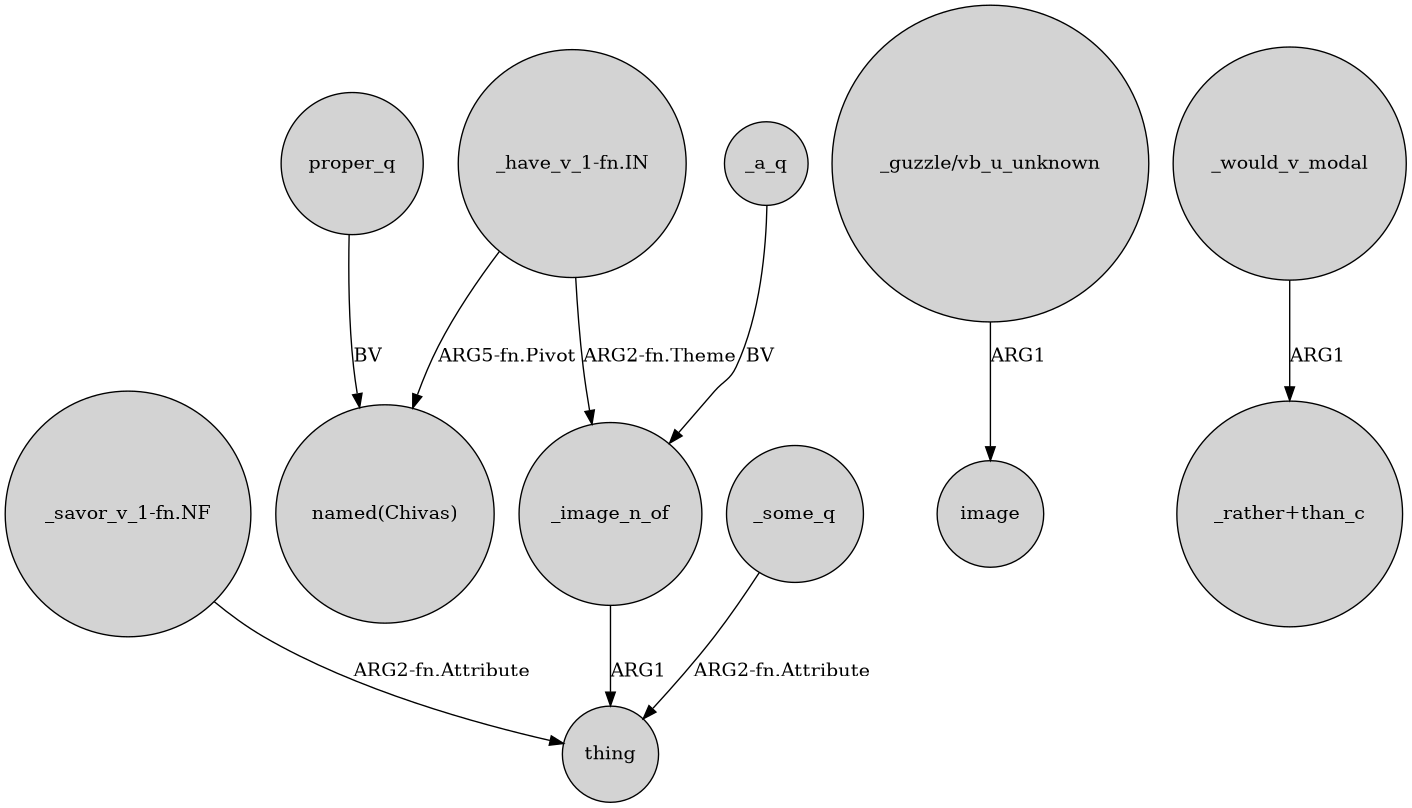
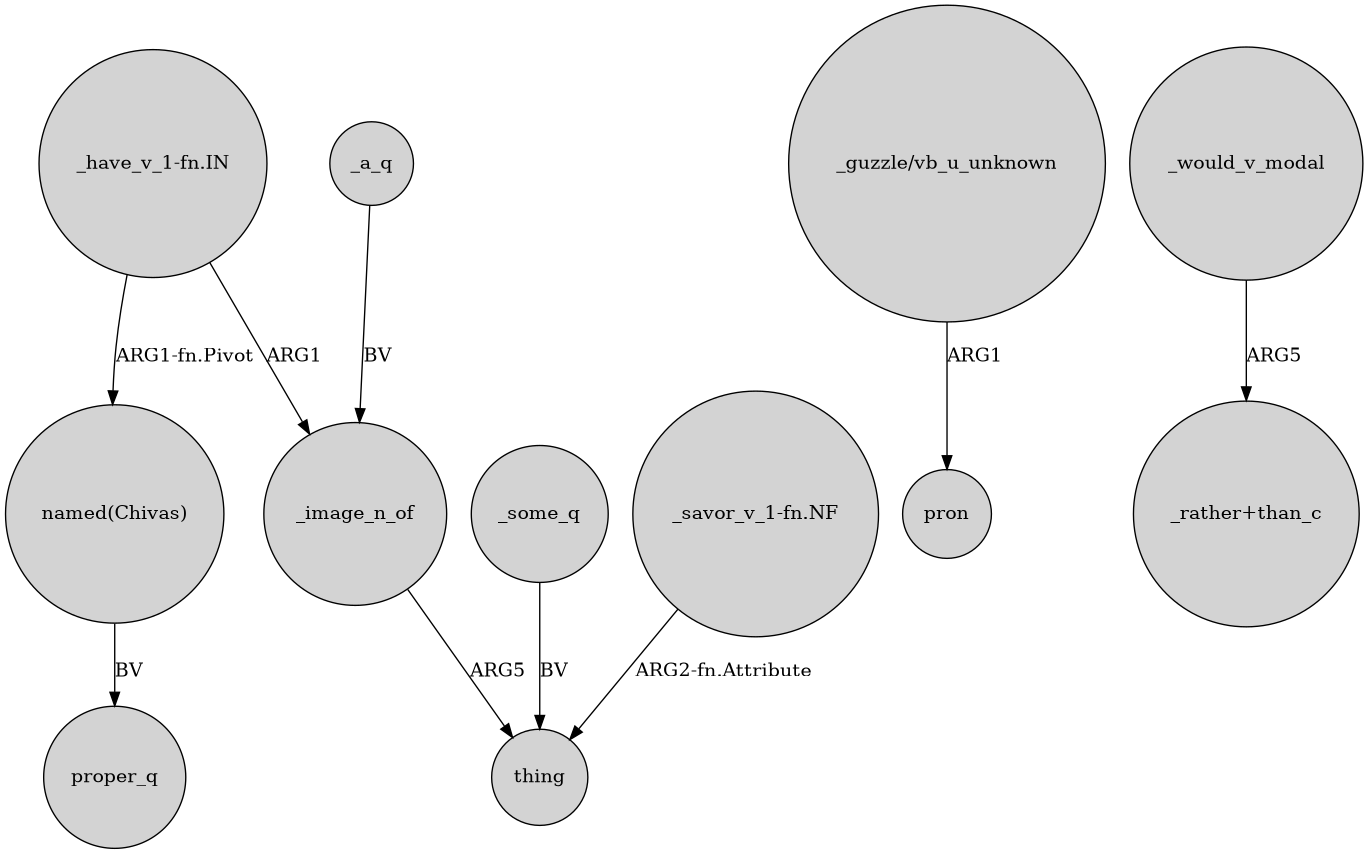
  digraph {
    node [shape=circle style=filled]
    "_savor_v_1-fn.NF"
    thing
    "_guzzle/vb_u_unknown"
-   pron [label=image]
+   pron
    "_have_v_1-fn.IN"
    "named(Chivas)"
    _image_n_of
    _would_v_modal
    "_rather+than_c"
    proper_q
    _a_q
    _some_q
    "_savor_v_1-fn.NF" -> thing [label="ARG2-fn.Attribute"]
    "_guzzle/vb_u_unknown" -> pron [label=ARG1]
-   "_have_v_1-fn.IN" -> "named(Chivas)" [label="ARG5-fn.Pivot"]
-   "_have_v_1-fn.IN" -> _image_n_of [label="ARG2-fn.Theme"]
-   _image_n_of -> thing [label=ARG1]
-   _would_v_modal -> "_rather+than_c" [label=ARG1]
-   proper_q -> "named(Chivas)" [label=BV]
+   "_have_v_1-fn.IN" -> "named(Chivas)" [label="ARG1-fn.Pivot"]
+   "_have_v_1-fn.IN" -> _image_n_of [label=ARG1]
+   _image_n_of -> thing [label=ARG5]
+   _would_v_modal -> "_rather+than_c" [label=ARG5]
+   "named(Chivas)" -> proper_q [label=BV]
    _a_q -> _image_n_of [label=BV]
-   _some_q -> thing [label="ARG2-fn.Attribute"]
+   _some_q -> thing [label=BV]
  }
